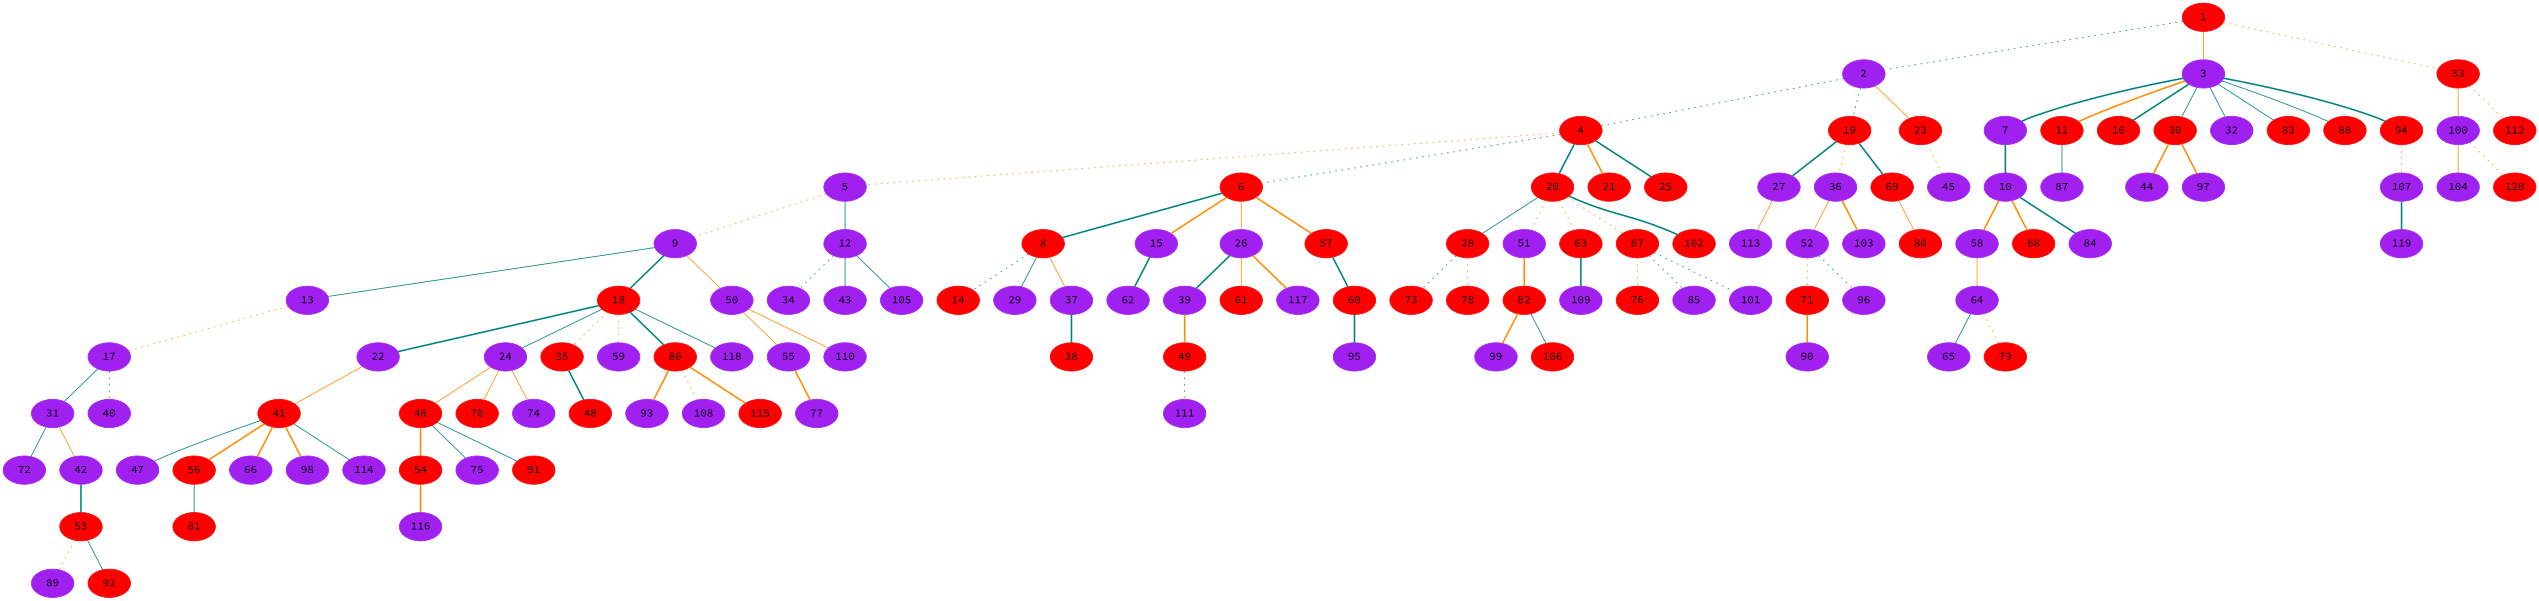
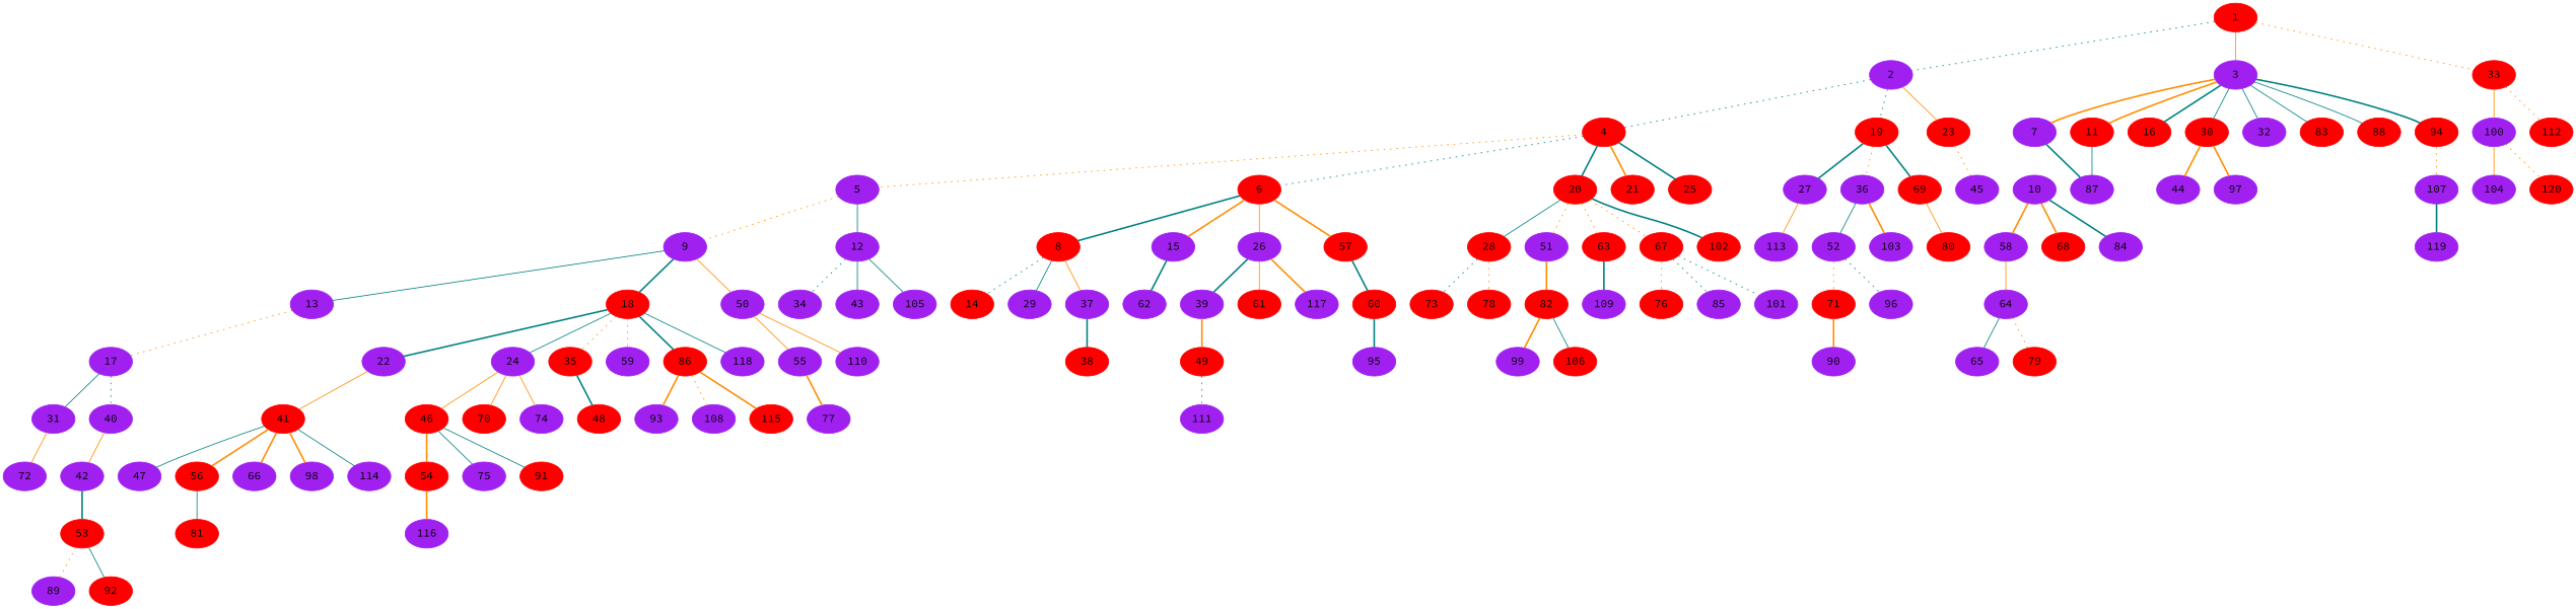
  graph {
    fontname="Source Code Pro"
    node [color=purple fontname="Source Code Pro" style=filled]
    edge [color=darkorange fontname="Source Code Pro" style=bold]
    1 [color=red]
    2
    3
    33 [color=red]
    4 [color=red]
    19 [color=red]
    23 [color=red]
    7
    11 [color=red]
    16 [color=red]
    30 [color=red]
    32
    83 [color=red]
    88 [color=red]
    94 [color=red]
    100
    112 [color=red]
    5
    6 [color=red]
    20 [color=red]
    21 [color=red]
    25 [color=red]
    27
    36
    69 [color=red]
    45
    10
    87
    44
    97
    107
    9
    12
    8 [color=red]
    15
    26
    57 [color=red]
    28 [color=red]
    51
    63 [color=red]
    67 [color=red]
    102 [color=red]
    13
    18 [color=red]
    50
    34
    43
    105
    14 [color=red]
    29
    37
    62
    39
    61 [color=red]
    117
    60 [color=red]
    58
    68 [color=red]
    84
    38 [color=red]
    17
    22
    24
    35 [color=red]
    59
    86 [color=red]
    118
    55
    110
    64
    31
    40
    72
    42
    41 [color=red]
    46 [color=red]
    70 [color=red]
    74
    48 [color=red]
    93
    108
    115 [color=red]
    113
    52
    103
    80 [color=red]
    73 [color=red]
    78 [color=red]
    82 [color=red]
    109
    76 [color=red]
    85
    101
    47
    56 [color=red]
    66
    98
    114
    54 [color=red]
    75
    91 [color=red]
    49 [color=red]
    104
    120 [color=red]
    71 [color=red]
    96
    111
    53 [color=red]
    81 [color=red]
    89
    92 [color=red]
    116
    77
    99
    106 [color=red]
    90
    95
    65
    79 [color=red]
    119
    1 -- 2 [color=teal style=dotted]
    1 -- 3 [style=solid]
    1 -- 33 [style=dotted]
    2 -- 4 [color=teal style=dotted]
    2 -- 19 [color=teal style=dotted]
    2 -- 23 [style=solid]
-   3 -- 7 [color=teal]
+   3 -- 7
    3 -- 11
    3 -- 16 [color=teal]
    3 -- 30 [color=teal style=solid]
    3 -- 32 [color=teal style=solid]
    3 -- 83 [color=teal style=solid]
    3 -- 88 [color=teal style=solid]
    3 -- 94 [color=teal]
    33 -- 100 [style=solid]
    33 -- 112 [style=dotted]
    4 -- 5 [style=dotted]
    4 -- 6 [color=teal style=dotted]
    4 -- 20 [color=teal]
    4 -- 21
    4 -- 25 [color=teal]
    19 -- 27 [color=teal]
    19 -- 36 [style=dotted]
    19 -- 69 [color=teal]
    23 -- 45 [style=dotted]
-   7 -- 10 [color=teal]
+   7 -- 87 [color=teal]
    11 -- 87 [color=teal style=solid]
    30 -- 44
    30 -- 97
    94 -- 107 [style=dotted]
    100 -- 104 [style=solid]
    100 -- 120 [style=dotted]
    5 -- 9 [style=dotted]
    5 -- 12 [color=teal style=solid]
    6 -- 8 [color=teal]
    6 -- 15
    6 -- 26 [style=solid]
    6 -- 57
    20 -- 28 [color=teal style=solid]
    20 -- 51 [style=dotted]
    20 -- 63 [style=dotted]
    20 -- 67 [style=dotted]
    20 -- 102 [color=teal]
    27 -- 113 [style=solid]
-   36 -- 52 [style=solid]
+   36 -- 52 [color=teal style=solid]
    36 -- 103
    69 -- 80 [style=solid]
    10 -- 58
    10 -- 68
    10 -- 84 [color=teal]
    107 -- 119 [color=teal]
    9 -- 13 [color=teal style=solid]
    9 -- 18 [color=teal]
    9 -- 50 [style=solid]
    12 -- 34 [color=teal style=dotted]
    12 -- 43 [color=teal style=solid]
    12 -- 105 [color=teal style=solid]
    8 -- 14 [color=teal style=dotted]
    8 -- 29 [color=teal style=solid]
    8 -- 37 [style=solid]
    15 -- 62 [color=teal]
    26 -- 39 [color=teal]
    26 -- 61 [style=solid]
    26 -- 117
    57 -- 60 [color=teal]
    28 -- 73 [color=teal style=dotted]
    28 -- 78 [style=dotted]
    51 -- 82
    63 -- 109 [color=teal]
    67 -- 76 [style=dotted]
    67 -- 85 [color=teal style=dotted]
    67 -- 101 [color=teal style=dotted]
    13 -- 17 [style=dotted]
    18 -- 22 [color=teal]
    18 -- 24 [color=teal style=solid]
    18 -- 35 [style=dotted]
    18 -- 59 [style=dotted]
    18 -- 86 [color=teal]
    18 -- 118 [color=teal style=solid]
    50 -- 55 [style=solid]
    50 -- 110 [style=solid]
    37 -- 38 [color=teal]
    39 -- 49
    60 -- 95 [color=teal]
    58 -- 64 [style=solid]
    17 -- 31 [color=teal style=solid]
    17 -- 40 [color=teal style=dotted]
    22 -- 41 [style=solid]
    24 -- 46 [style=solid]
    24 -- 70 [style=solid]
    24 -- 74 [style=solid]
    35 -- 48 [color=teal]
    86 -- 93
    86 -- 108 [style=dotted]
    86 -- 115
    55 -- 77
    64 -- 65 [color=teal style=solid]
    64 -- 79 [style=dotted]
-   31 -- 72 [color=teal style=solid]
-   31 -- 42 [style=solid]
+   31 -- 72 [style=solid]
+   40 -- 42 [style=solid]
    42 -- 53 [color=teal]
    41 -- 47 [color=teal style=solid]
    41 -- 56
    41 -- 66
    41 -- 98
    41 -- 114 [color=teal style=solid]
    46 -- 54
    46 -- 75 [color=teal style=solid]
    46 -- 91 [color=teal style=solid]
    52 -- 71 [style=dotted]
    52 -- 96 [color=teal style=dotted]
    82 -- 99
    82 -- 106 [color=teal style=solid]
    56 -- 81 [color=teal style=solid]
    54 -- 116
    49 -- 111 [color=teal style=dotted]
    71 -- 90
    53 -- 89 [style=dotted]
    53 -- 92 [color=teal style=solid]
  }
